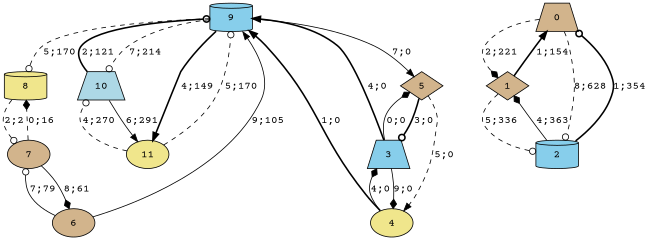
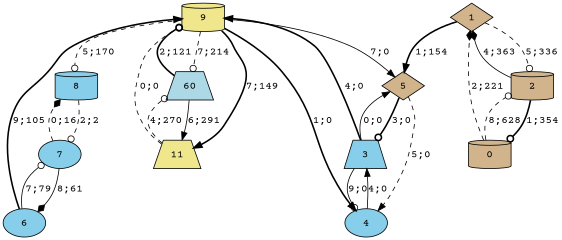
  digraph {
    fontname="Courier Prime"
    node [fillcolor=tan fontname="Courier Prime" shape=cylinder style=filled]
    edge [arrowhead=odot color=black fontname="Courier Prime" style=dashed]
-   9 [fillcolor=skyblue]
-   6 [shape=ellipse]
-   7 [shape=ellipse]
-   8 [fillcolor=khaki]
-   10 [fillcolor=lightblue shape=trapezium]
-   11 [fillcolor=khaki shape=ellipse]
+   9 [fillcolor=khaki]
+   6 [fillcolor=skyblue shape=ellipse]
+   7 [fillcolor=skyblue shape=ellipse]
+   8 [fillcolor=skyblue]
+   10 [fillcolor=lightblue shape=trapezium label=60]
+   11 [fillcolor=khaki shape=trapezium]
    5 [shape=diamond]
    3 [fillcolor=skyblue shape=trapezium]
-   4 [fillcolor=khaki shape=ellipse]
-   0 [shape=trapezium]
+   4 [fillcolor=skyblue shape=ellipse]
+   0
    1 [shape=diamond]
-   2 [fillcolor=skyblue]
+   2
    9 -> 8 [label="5;170"]
    9 -> 10 [label="7;214"]
-   9 -> 11 [arrowhead=normal label="4;149" style=bold]
+   9 -> 11 [arrowhead=normal label="7;149" style=bold]
    9 -> 5 [arrowhead=normal label="7;0" style=solid]
-   6 -> 9 [arrowhead=normal label="9;105" style=solid]
+   6 -> 9 [arrowhead=normal label="9;105" style=bold]
    6 -> 7 [label="7;79" style=solid]
    7 -> 6 [arrowhead=diamond label="8;61" style=solid]
    7 -> 8 [arrowhead=diamond label="0;16"]
    8 -> 7 [label="2;2"]
    10 -> 9 [label="2;121" style=bold]
    10 -> 11 [arrowhead=normal label="6;291" style=solid]
-   11 -> 9 [label="5;170"]
+   11 -> 9 [label="0;0"]
    11 -> 10 [label="4;270"]
    5 -> 3 [label="3;0" style=bold]
    5 -> 4 [arrowhead=normal label="5;0"]
    3 -> 9 [arrowhead=normal label="4;0" style=bold]
-   3 -> 5 [arrowhead=diamond label="0;0" style=solid]
-   3 -> 4 [arrowhead=diamond label="9;0" style=solid]
-   4 -> 9 [arrowhead=normal label="1;0" style=bold]
-   4 -> 3 [arrowhead=diamond label="4;0" style=solid]
+   3 -> 5 [arrowhead=normal label="0;0" style=solid]
+   3 -> 4 [label="9;0" style=solid]
+   9 -> 4 [arrowhead=normal label="1;0" style=bold]
+   4 -> 3 [arrowhead=normal label="4;0" style=solid]
    0 -> 1 [arrowhead=diamond label="2;221"]
    0 -> 2 [label="8;628"]
-   1 -> 0 [arrowhead=normal label="1;154" style=bold]
+   1 -> 5 [arrowhead=normal label="1;154" style=bold]
    1 -> 2 [label="5;336"]
    2 -> 0 [label="1;354" style=bold]
    2 -> 1 [arrowhead=diamond label="4;363" style=solid]
  }
